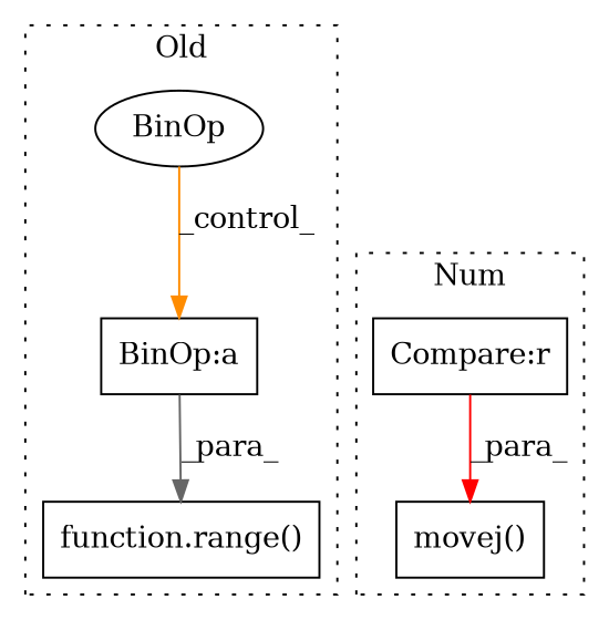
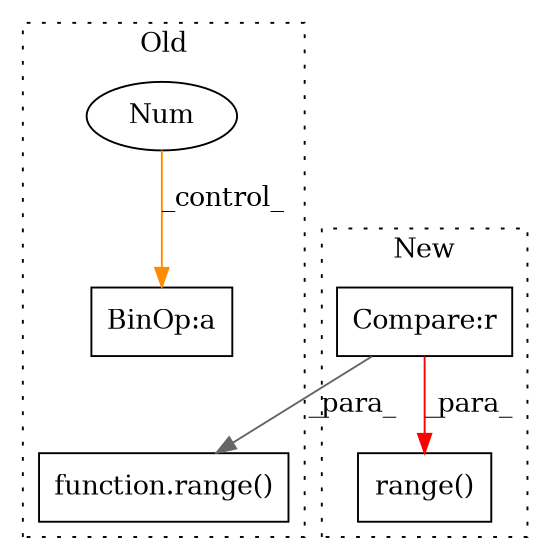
  digraph {
    node [a=75 shape=box]
    n1 [l="6,1" label="function.range()" s="11626,11666"]
    n2 [a=82 l=3 label="BinOp:a" s=11643]
-   n3 [a=76 l=1 label=BinOp s=11642 shape=ellipse]
-   n4 [l="14,14" label="movej()" s="12249,12264"]
+   n3 [a=76 l=1 label=Num s=11642 shape=ellipse]
+   n4 [l="14,14" label="range()" s="12249,12264"]
    n5 [a=40 l=9 label="Compare:r" s=11143]
    subgraph cluster_1 {
      label=Old
      style=dotted
      n1
      n2
      n3
    }
    subgraph cluster_2 {
-     label=Num
+     label=New
      style=dotted
      n4
      n5
    }
-   n2 -> n1 [color=gray40 label=_para_]
+   n5 -> n1 [color=gray40 label=_para_]
    n3 -> n2 [color=darkorange label=_control_]
    n5 -> n4 [color=red label=_para_]
  }
